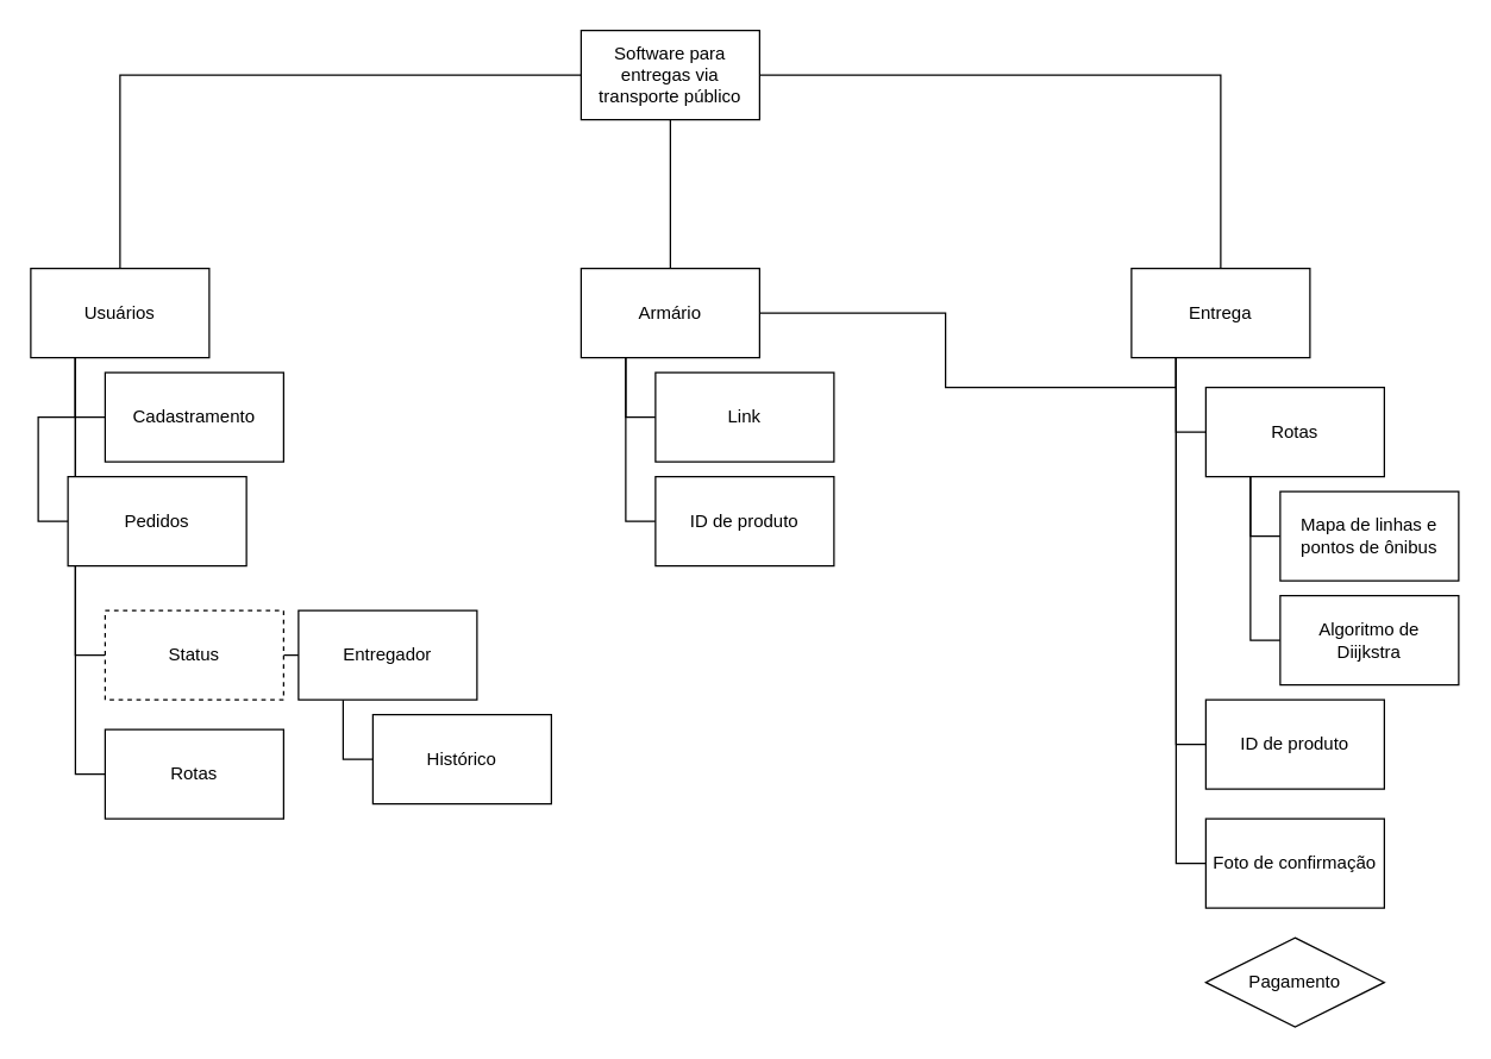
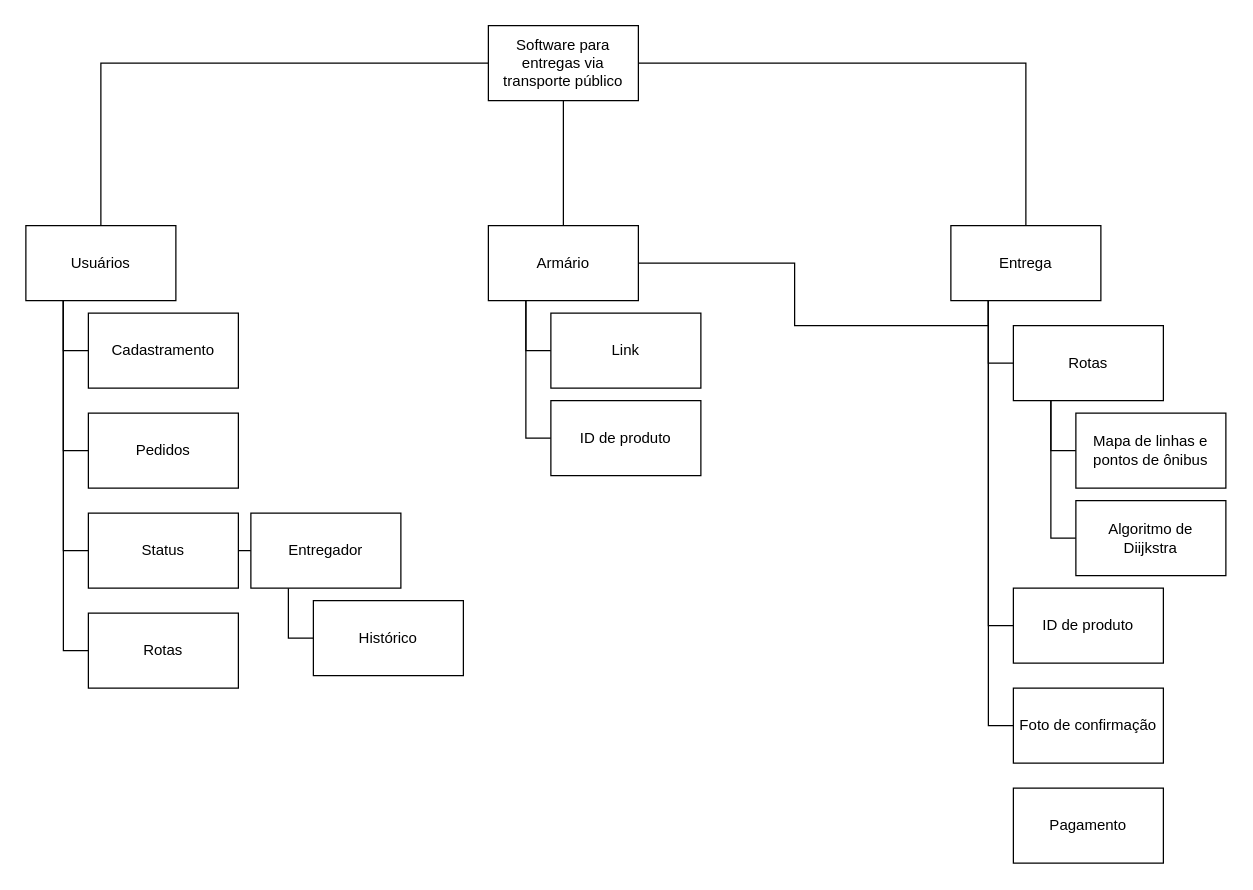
  <mxCell id="0" />
  <mxCell id="1" parent="0" />
  <mxCell id="2" style="edgeStyle=orthogonalEdgeStyle;rounded=0;orthogonalLoop=1;jettySize=auto;html=1;exitX=0;exitY=0.5;exitDx=0;exitDy=0;endArrow=none;endFill=0;" parent="1" source="5" target="10" edge="1"><mxGeometry relative="1" as="geometry" /></mxCell>
  <mxCell id="3" style="edgeStyle=orthogonalEdgeStyle;rounded=0;orthogonalLoop=1;jettySize=auto;html=1;exitX=1;exitY=0.5;exitDx=0;exitDy=0;entryX=0.5;entryY=0;entryDx=0;entryDy=0;endArrow=none;endFill=0;" parent="1" source="5" target="21" edge="1"><mxGeometry relative="1" as="geometry" /></mxCell>
  <mxCell id="4" style="edgeStyle=orthogonalEdgeStyle;rounded=0;orthogonalLoop=1;jettySize=auto;html=1;exitX=0.5;exitY=1;exitDx=0;exitDy=0;endArrow=none;endFill=0;" edge="1" parent="1" source="5" target="33"><mxGeometry relative="1" as="geometry" /></mxCell>
  <mxCell id="5" value="Software para&lt;br&gt;entregas via&lt;br&gt;transporte público" style="rounded=0;whiteSpace=wrap;html=1;" parent="1" vertex="1"><mxGeometry x="390" y="20" width="120" height="60" as="geometry" /></mxCell>
  <mxCell id="6" style="edgeStyle=orthogonalEdgeStyle;rounded=0;orthogonalLoop=1;jettySize=auto;html=1;exitX=0.25;exitY=1;exitDx=0;exitDy=0;entryX=0;entryY=0.5;entryDx=0;entryDy=0;endArrow=none;endFill=0;" parent="1" source="10" target="11" edge="1"><mxGeometry relative="1" as="geometry" /></mxCell>
  <mxCell id="7" style="edgeStyle=orthogonalEdgeStyle;rounded=0;orthogonalLoop=1;jettySize=auto;html=1;exitX=0.25;exitY=1;exitDx=0;exitDy=0;entryX=0;entryY=0.5;entryDx=0;entryDy=0;endArrow=none;endFill=0;" parent="1" source="10" target="13" edge="1"><mxGeometry relative="1" as="geometry" /></mxCell>
  <mxCell id="8" style="edgeStyle=orthogonalEdgeStyle;rounded=0;orthogonalLoop=1;jettySize=auto;html=1;exitX=0.25;exitY=1;exitDx=0;exitDy=0;entryX=0;entryY=0.5;entryDx=0;entryDy=0;endArrow=none;endFill=0;" parent="1" source="10" target="22" edge="1"><mxGeometry relative="1" as="geometry" /></mxCell>
  <mxCell id="9" style="edgeStyle=orthogonalEdgeStyle;rounded=0;orthogonalLoop=1;jettySize=auto;html=1;exitX=0.25;exitY=1;exitDx=0;exitDy=0;entryX=0;entryY=0.5;entryDx=0;entryDy=0;endArrow=none;endFill=0;" parent="1" source="10" target="26" edge="1"><mxGeometry relative="1" as="geometry" /></mxCell>
  <mxCell id="10" value="Usuários" style="rounded=0;whiteSpace=wrap;html=1;" parent="1" vertex="1"><mxGeometry x="20" y="180" width="120" height="60" as="geometry" /></mxCell>
  <mxCell id="11" value="Cadastramento" style="rounded=0;whiteSpace=wrap;html=1;" parent="1" vertex="1"><mxGeometry x="70" y="250" width="120" height="60" as="geometry" /></mxCell>
  <mxCell id="12" style="edgeStyle=orthogonalEdgeStyle;rounded=0;orthogonalLoop=1;jettySize=auto;html=1;exitX=1;exitY=0.5;exitDx=0;exitDy=0;entryX=0;entryY=0.5;entryDx=0;entryDy=0;endArrow=none;endFill=0;" parent="1" source="13" target="15" edge="1"><mxGeometry relative="1" as="geometry" /></mxCell>
- <mxCell id="13" value="Status" style="rounded=0;whiteSpace=wrap;html=1;dashed=1;" parent="1" vertex="1"><mxGeometry x="70" y="410" width="120" height="60" as="geometry" /></mxCell>
+ <mxCell id="13" value="Status" style="rounded=0;whiteSpace=wrap;html=1;" parent="1" vertex="1"><mxGeometry x="70" y="410" width="120" height="60" as="geometry" /></mxCell>
  <mxCell id="14" style="edgeStyle=orthogonalEdgeStyle;rounded=0;orthogonalLoop=1;jettySize=auto;html=1;exitX=0.25;exitY=1;exitDx=0;exitDy=0;entryX=0;entryY=0.5;entryDx=0;entryDy=0;endArrow=none;endFill=0;" parent="1" source="15" target="16" edge="1"><mxGeometry relative="1" as="geometry" /></mxCell>
  <mxCell id="15" value="Entregador" style="rounded=0;whiteSpace=wrap;html=1;" parent="1" vertex="1"><mxGeometry x="200" y="410" width="120" height="60" as="geometry" /></mxCell>
  <mxCell id="16" value="Histórico" style="rounded=0;whiteSpace=wrap;html=1;" parent="1" vertex="1"><mxGeometry x="250" y="480" width="120" height="60" as="geometry" /></mxCell>
  <mxCell id="17" style="edgeStyle=orthogonalEdgeStyle;rounded=0;orthogonalLoop=1;jettySize=auto;html=1;exitX=0.25;exitY=1;exitDx=0;exitDy=0;entryX=0;entryY=0.5;entryDx=0;entryDy=0;endArrow=none;endFill=0;" parent="1" source="21" target="25" edge="1"><mxGeometry relative="1" as="geometry" /></mxCell>
  <mxCell id="18" style="edgeStyle=orthogonalEdgeStyle;rounded=0;orthogonalLoop=1;jettySize=auto;html=1;exitX=0.25;exitY=1;exitDx=0;exitDy=0;entryX=0;entryY=0.5;entryDx=0;entryDy=0;endArrow=none;endFill=0;" parent="1" source="21" target="27" edge="1"><mxGeometry relative="1" as="geometry" /></mxCell>
  <mxCell id="19" style="edgeStyle=orthogonalEdgeStyle;rounded=0;orthogonalLoop=1;jettySize=auto;html=1;exitX=0.25;exitY=1;exitDx=0;exitDy=0;entryX=0;entryY=0.5;entryDx=0;entryDy=0;endArrow=none;endFill=0;" parent="1" source="21" target="28" edge="1"><mxGeometry relative="1" as="geometry" /></mxCell>
  <mxCell id="20" style="edgeStyle=orthogonalEdgeStyle;rounded=0;orthogonalLoop=1;jettySize=auto;html=1;exitX=0.25;exitY=1;exitDx=0;exitDy=0;endArrow=none;endFill=0;" parent="1" source="21" target="33" edge="1"><mxGeometry relative="1" as="geometry" /></mxCell>
  <mxCell id="21" value="Entrega" style="rounded=0;whiteSpace=wrap;html=1;" parent="1" vertex="1"><mxGeometry x="760" y="180" width="120" height="60" as="geometry" /></mxCell>
  <mxCell id="22" value="Rotas" style="rounded=0;whiteSpace=wrap;html=1;" parent="1" vertex="1"><mxGeometry x="70" y="490" width="120" height="60" as="geometry" /></mxCell>
  <mxCell id="23" style="edgeStyle=orthogonalEdgeStyle;rounded=0;orthogonalLoop=1;jettySize=auto;html=1;exitX=0.25;exitY=1;exitDx=0;exitDy=0;entryX=0;entryY=0.5;entryDx=0;entryDy=0;endArrow=none;endFill=0;" parent="1" source="25" target="30" edge="1"><mxGeometry relative="1" as="geometry" /></mxCell>
  <mxCell id="24" style="edgeStyle=orthogonalEdgeStyle;rounded=0;orthogonalLoop=1;jettySize=auto;html=1;exitX=0.25;exitY=1;exitDx=0;exitDy=0;entryX=0;entryY=0.5;entryDx=0;entryDy=0;endArrow=none;endFill=0;" parent="1" source="25" target="31" edge="1"><mxGeometry relative="1" as="geometry" /></mxCell>
  <mxCell id="25" value="Rotas" style="rounded=0;whiteSpace=wrap;html=1;" parent="1" vertex="1"><mxGeometry x="810" y="260" width="120" height="60" as="geometry" /></mxCell>
- <mxCell id="26" value="Pedidos" style="rounded=0;whiteSpace=wrap;html=1;" parent="1" vertex="1"><mxGeometry x="45" y="320" width="120" height="60" as="geometry" /></mxCell>
+ <mxCell id="26" value="Pedidos" style="rounded=0;whiteSpace=wrap;html=1;" parent="1" vertex="1"><mxGeometry x="70" y="330" width="120" height="60" as="geometry" /></mxCell>
  <mxCell id="27" value="ID de produto" style="rounded=0;whiteSpace=wrap;html=1;" parent="1" vertex="1"><mxGeometry x="810" y="470" width="120" height="60" as="geometry" /></mxCell>
  <mxCell id="28" value="Foto de confirmação" style="rounded=0;whiteSpace=wrap;html=1;" parent="1" vertex="1"><mxGeometry x="810" y="550" width="120" height="60" as="geometry" /></mxCell>
- <mxCell id="29" value="Pagamento" style="rhombus;whiteSpace=wrap;html=1;" parent="1" vertex="1"><mxGeometry x="810" y="630" width="120" height="60" as="geometry" /></mxCell>
+ <mxCell id="29" value="Pagamento" style="rounded=0;whiteSpace=wrap;html=1;" parent="1" vertex="1"><mxGeometry x="810" y="630" width="120" height="60" as="geometry" /></mxCell>
  <mxCell id="30" value="Mapa de linhas e pontos de ônibus" style="rounded=0;whiteSpace=wrap;html=1;" parent="1" vertex="1"><mxGeometry x="860" y="330" width="120" height="60" as="geometry" /></mxCell>
  <mxCell id="31" value="Algoritmo de &lt;br&gt;Diijkstra" style="rounded=0;whiteSpace=wrap;html=1;" parent="1" vertex="1"><mxGeometry x="860" y="400" width="120" height="60" as="geometry" /></mxCell>
  <mxCell id="32" style="edgeStyle=orthogonalEdgeStyle;rounded=0;orthogonalLoop=1;jettySize=auto;html=1;exitX=0.25;exitY=1;exitDx=0;exitDy=0;entryX=0;entryY=0.5;entryDx=0;entryDy=0;endArrow=none;endFill=0;" edge="1" parent="1" source="33" target="34"><mxGeometry relative="1" as="geometry" /></mxCell>
  <mxCell id="33" value="Armário" style="rounded=0;whiteSpace=wrap;html=1;" vertex="1" parent="1"><mxGeometry x="390" y="180" width="120" height="60" as="geometry" /></mxCell>
  <mxCell id="34" value="Link" style="rounded=0;whiteSpace=wrap;html=1;" vertex="1" parent="1"><mxGeometry x="440" y="250" width="120" height="60" as="geometry" /></mxCell>
  <mxCell id="35" style="edgeStyle=orthogonalEdgeStyle;rounded=0;orthogonalLoop=1;jettySize=auto;html=1;exitX=0;exitY=0.5;exitDx=0;exitDy=0;entryX=0.25;entryY=1;entryDx=0;entryDy=0;endArrow=none;endFill=0;" edge="1" parent="1" source="36" target="33"><mxGeometry relative="1" as="geometry" /></mxCell>
  <mxCell id="36" value="ID de produto" style="rounded=0;whiteSpace=wrap;html=1;" vertex="1" parent="1"><mxGeometry x="440" y="320" width="120" height="60" as="geometry" /></mxCell>
